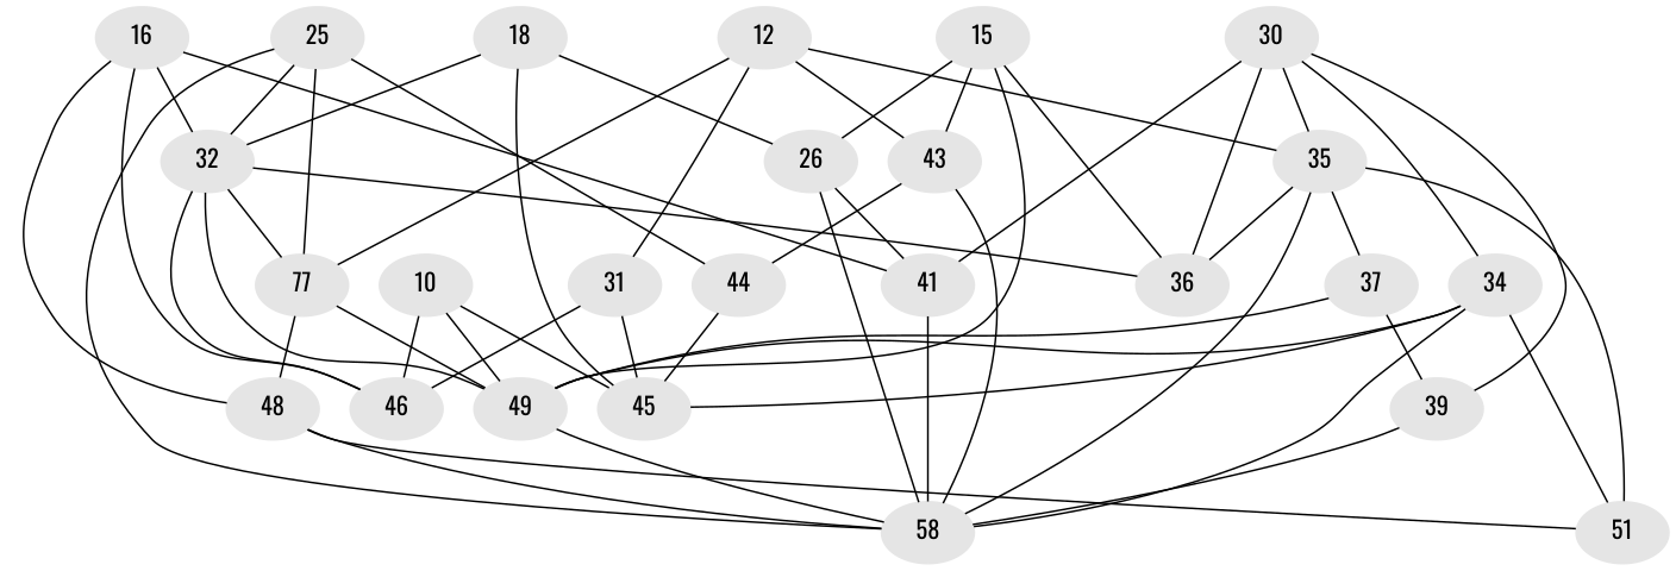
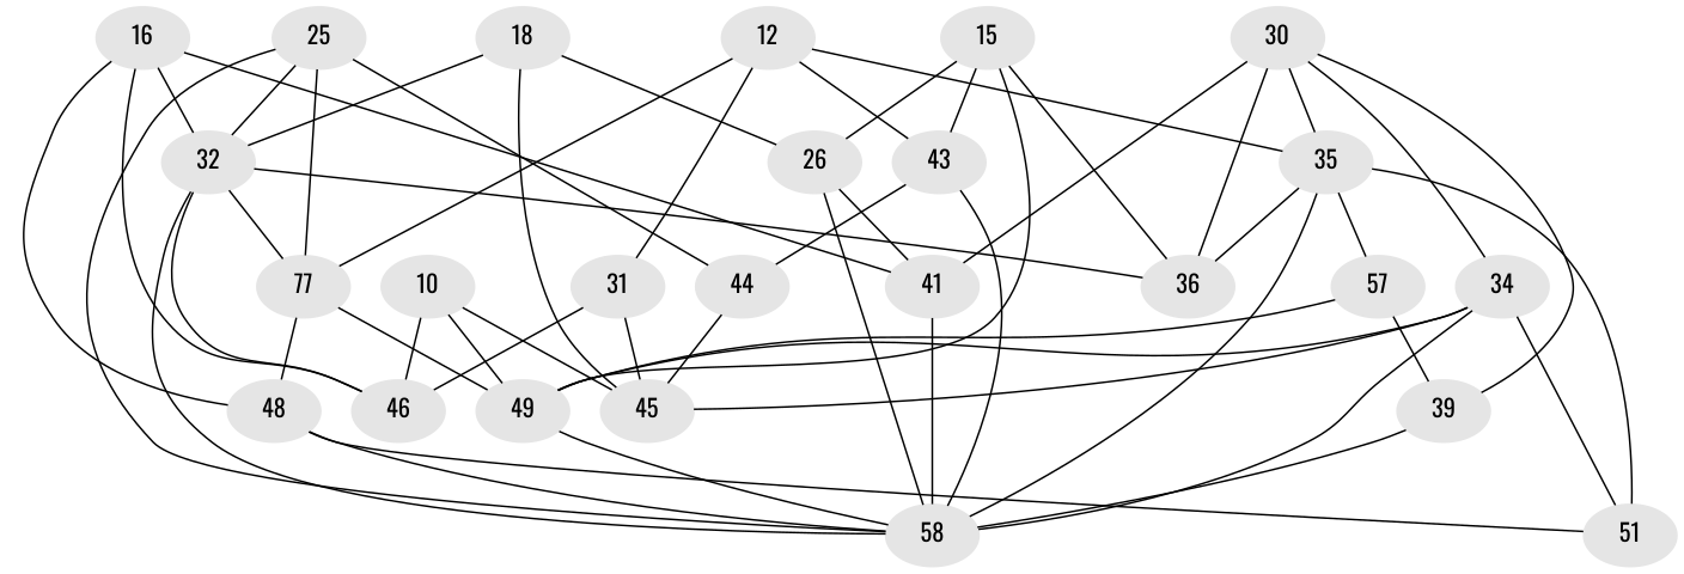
  graph {
    fontname=Oswald
    node [color=gray90 fontname=Oswald style=filled]
    edge [fontname=Oswald]
    45 [super="+23+40"]
    10
    46
    49 [super="+6+38"]
    n5 [label=58 super="+33+21"]
    12
    31
    35 [super="+24"]
    43 [super="+42"]
    n10 [label=77 super="+19"]
    36 [super="+14"]
    51
-   37
+   37 [label=57]
    44
    48
    15
    26
    41 [super="+2+17"]
    32 [super="+9+27"]
    16
    18
    25 [super="+1"]
    30 [super="+29"]
    34 [super="+8"]
    39
    10 -- 45 [weight=2]
    10 -- 46
    10 -- 49
    49 -- n5 [weight=3]
    12 -- 31
    12 -- 35
    12 -- 43
    12 -- n10
    31 -- 45 [weight=2]
    31 -- 46
    35 -- n5 [weight=2]
    35 -- 36
    35 -- 51 [weight=2]
    35 -- 37
    43 -- n5 [weight=2]
    43 -- 44 [weight=2]
    n10 -- 49
    n10 -- 48
    37 -- 49
    37 -- 39
    44 -- 45
    48 -- n5
    48 -- 51
    15 -- 49
    15 -- 43
    15 -- 36
    15 -- 26
    26 -- n5
    26 -- 41
    41 -- n5 [weight=3]
    32 -- 46
-   32 -- 49 [weight=3]
+   32 -- n5 [weight=3]
    32 -- n10
    32 -- 36 [weight=3]
    16 -- 46
    16 -- 48
    16 -- 41
    16 -- 32
    18 -- 45 [weight=2]
    18 -- 26
    18 -- 32
    25 -- n5
    25 -- n10 [weight=2]
    25 -- 44
    25 -- 32 [weight=2]
    30 -- 35
    30 -- 36
    30 -- 41 [weight=2]
    30 -- 34
    30 -- 39
    34 -- 45
    34 -- 49 [weight=2]
    34 -- n5
    34 -- 51
    39 -- n5 [weight=2]
  }
